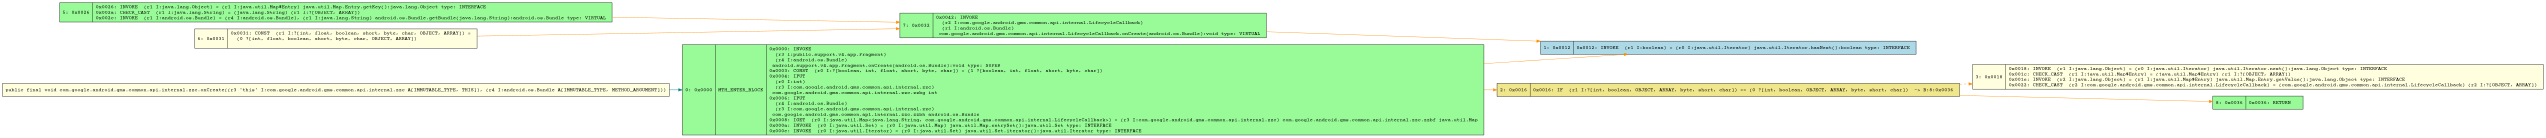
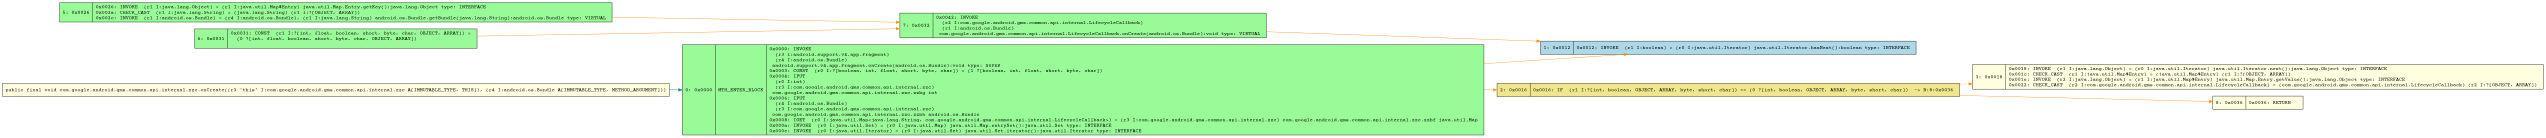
  digraph {
    fontname="Courier Prime"
    rankdir=LR
    node [fillcolor=palegreen fontname="Courier Prime" shape=record style=filled]
    edge [color=darkorange fontname="Courier Prime"]
-   n1 [label="{0\:\ 0x0000|MTH_ENTER_BLOCK\l|0x0000: INVOKE  \l  (r3 I:public.support.v4.app.Fragment)\l  (r4 I:android.os.Bundle)\l android.support.v4.app.Fragment.onCreate(android.os.Bundle):void type: SUPER \l0x0003: CONST  (r0 I:?[boolean, int, float, short, byte, char]) = (1 ?[boolean, int, float, short, byte, char]) \l0x0004: IPUT  \l  (r0 I:int)\l  (r3 I:com.google.android.gms.common.api.internal.zzc)\l com.google.android.gms.common.api.internal.zzc.zzbg int \l0x0006: IPUT  \l  (r4 I:android.os.Bundle)\l  (r3 I:com.google.android.gms.common.api.internal.zzc)\l com.google.android.gms.common.api.internal.zzc.zzbh android.os.Bundle \l0x0008: IGET  (r0 I:java.util.Map\<java.lang.String, com.google.android.gms.common.api.internal.LifecycleCallback\>) = (r3 I:com.google.android.gms.common.api.internal.zzc) com.google.android.gms.common.api.internal.zzc.zzbf java.util.Map \l0x000a: INVOKE  (r0 I:java.util.Set) = (r0 I:java.util.Map) java.util.Map.entrySet():java.util.Set type: INTERFACE \l0x000e: INVOKE  (r0 I:java.util.Iterator) = (r0 I:java.util.Set) java.util.Set.iterator():java.util.Iterator type: INTERFACE \l}"]
+   n1 [label="{0\:\ 0x0000|MTH_ENTER_BLOCK\l|0x0000: INVOKE  \l  (r3 I:android.support.v4.app.Fragment)\l  (r4 I:android.os.Bundle)\l android.support.v4.app.Fragment.onCreate(android.os.Bundle):void type: SUPER \l0x0003: CONST  (r0 I:?[boolean, int, float, short, byte, char]) = (1 ?[boolean, int, float, short, byte, char]) \l0x0004: IPUT  \l  (r0 I:int)\l  (r3 I:com.google.android.gms.common.api.internal.zzc)\l com.google.android.gms.common.api.internal.zzc.zzbg int \l0x0006: IPUT  \l  (r4 I:android.os.Bundle)\l  (r3 I:com.google.android.gms.common.api.internal.zzc)\l com.google.android.gms.common.api.internal.zzc.zzbh android.os.Bundle \l0x0008: IGET  (r0 I:java.util.Map\<java.lang.String, com.google.android.gms.common.api.internal.LifecycleCallback\>) = (r3 I:com.google.android.gms.common.api.internal.zzc) com.google.android.gms.common.api.internal.zzc.zzbf java.util.Map \l0x000a: INVOKE  (r0 I:java.util.Set) = (r0 I:java.util.Map) java.util.Map.entrySet():java.util.Set type: INTERFACE \l0x000e: INVOKE  (r0 I:java.util.Iterator) = (r0 I:java.util.Set) java.util.Set.iterator():java.util.Iterator type: INTERFACE \l}"]
    n2 [fillcolor=lightblue label="{1\:\ 0x0012|0x0012: INVOKE  (r1 I:boolean) = (r0 I:java.util.Iterator) java.util.Iterator.hasNext():boolean type: INTERFACE \l}"]
    n3 [fillcolor=khaki label="{2\:\ 0x0016|0x0016: IF  (r1 I:?[int, boolean, OBJECT, ARRAY, byte, short, char]) == (0 ?[int, boolean, OBJECT, ARRAY, byte, short, char])  \-\> B:8:0x0036 \l}"]
    n4 [fillcolor=lightyellow label="{3\:\ 0x0018|0x0018: INVOKE  (r1 I:java.lang.Object) = (r0 I:java.util.Iterator) java.util.Iterator.next():java.lang.Object type: INTERFACE \l0x001c: CHECK_CAST  (r1 I:java.util.Map$Entry) = (java.util.Map$Entry) (r1 I:?[OBJECT, ARRAY]) \l0x001e: INVOKE  (r2 I:java.lang.Object) = (r1 I:java.util.Map$Entry) java.util.Map.Entry.getValue():java.lang.Object type: INTERFACE \l0x0022: CHECK_CAST  (r2 I:com.google.android.gms.common.api.internal.LifecycleCallback) = (com.google.android.gms.common.api.internal.LifecycleCallback) (r2 I:?[OBJECT, ARRAY]) \l}"]
-   n5 [label="{8\:\ 0x0036|0x0036: RETURN   \l}"]
+   n5 [fillcolor=lightyellow label="{8\:\ 0x0036|0x0036: RETURN   \l}"]
    n6 [label="{5\:\ 0x0026|0x0026: INVOKE  (r1 I:java.lang.Object) = (r1 I:java.util.Map$Entry) java.util.Map.Entry.getKey():java.lang.Object type: INTERFACE \l0x002a: CHECK_CAST  (r1 I:java.lang.String) = (java.lang.String) (r1 I:?[OBJECT, ARRAY]) \l0x002c: INVOKE  (r1 I:android.os.Bundle) = (r4 I:android.os.Bundle), (r1 I:java.lang.String) android.os.Bundle.getBundle(java.lang.String):android.os.Bundle type: VIRTUAL \l}"]
    n7 [label="{7\:\ 0x0032|0x0042: INVOKE  \l  (r2 I:com.google.android.gms.common.api.internal.LifecycleCallback)\l  (r1 I:android.os.Bundle)\l com.google.android.gms.common.api.internal.LifecycleCallback.onCreate(android.os.Bundle):void type: VIRTUAL \l}"]
-   n8 [fillcolor=lightyellow label="{6\:\ 0x0031|0x0031: CONST  (r1 I:?[int, float, boolean, short, byte, char, OBJECT, ARRAY]) = \l  (0 ?[int, float, boolean, short, byte, char, OBJECT, ARRAY])\l \l}"]
+   n8 [label="{6\:\ 0x0031|0x0031: CONST  (r1 I:?[int, float, boolean, short, byte, char, OBJECT, ARRAY]) = \l  (0 ?[int, float, boolean, short, byte, char, OBJECT, ARRAY])\l \l}"]
    n9 [fillcolor=lightyellow label="{public final void com.google.android.gms.common.api.internal.zzc.onCreate((r3 'this' I:com.google.android.gms.common.api.internal.zzc A[IMMUTABLE_TYPE, THIS]), (r4 I:android.os.Bundle A[IMMUTABLE_TYPE, METHOD_ARGUMENT])) }"]
    n1 -> n2
    n1 -> n3
    n3 -> n4 [style=dashed]
    n3 -> n5
    n6 -> n7
    n7 -> n2
    n8 -> n7
    n9 -> n1 [color=teal]
  }
